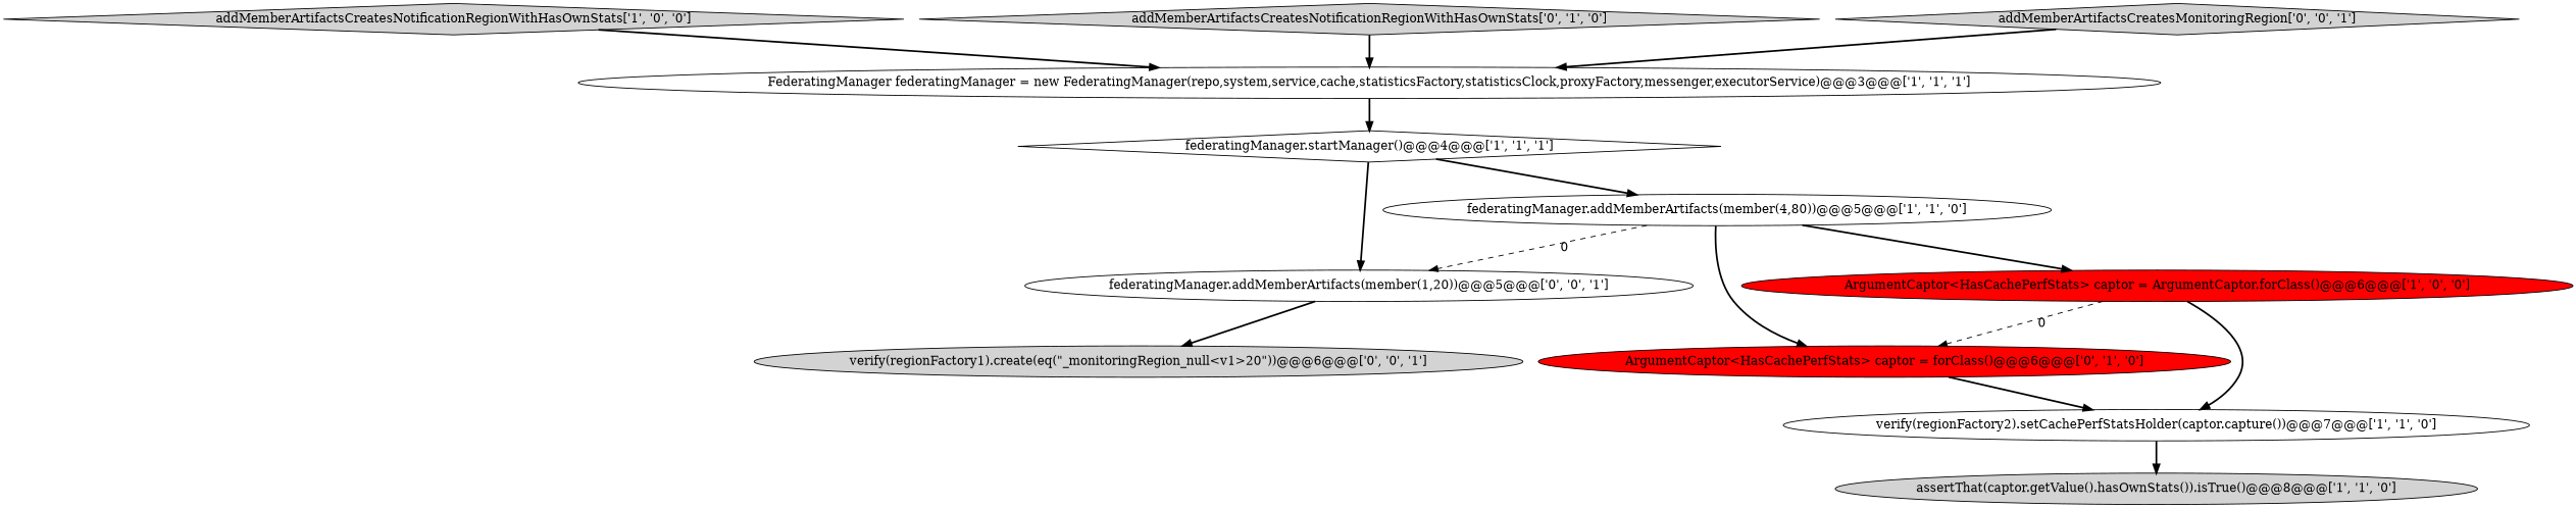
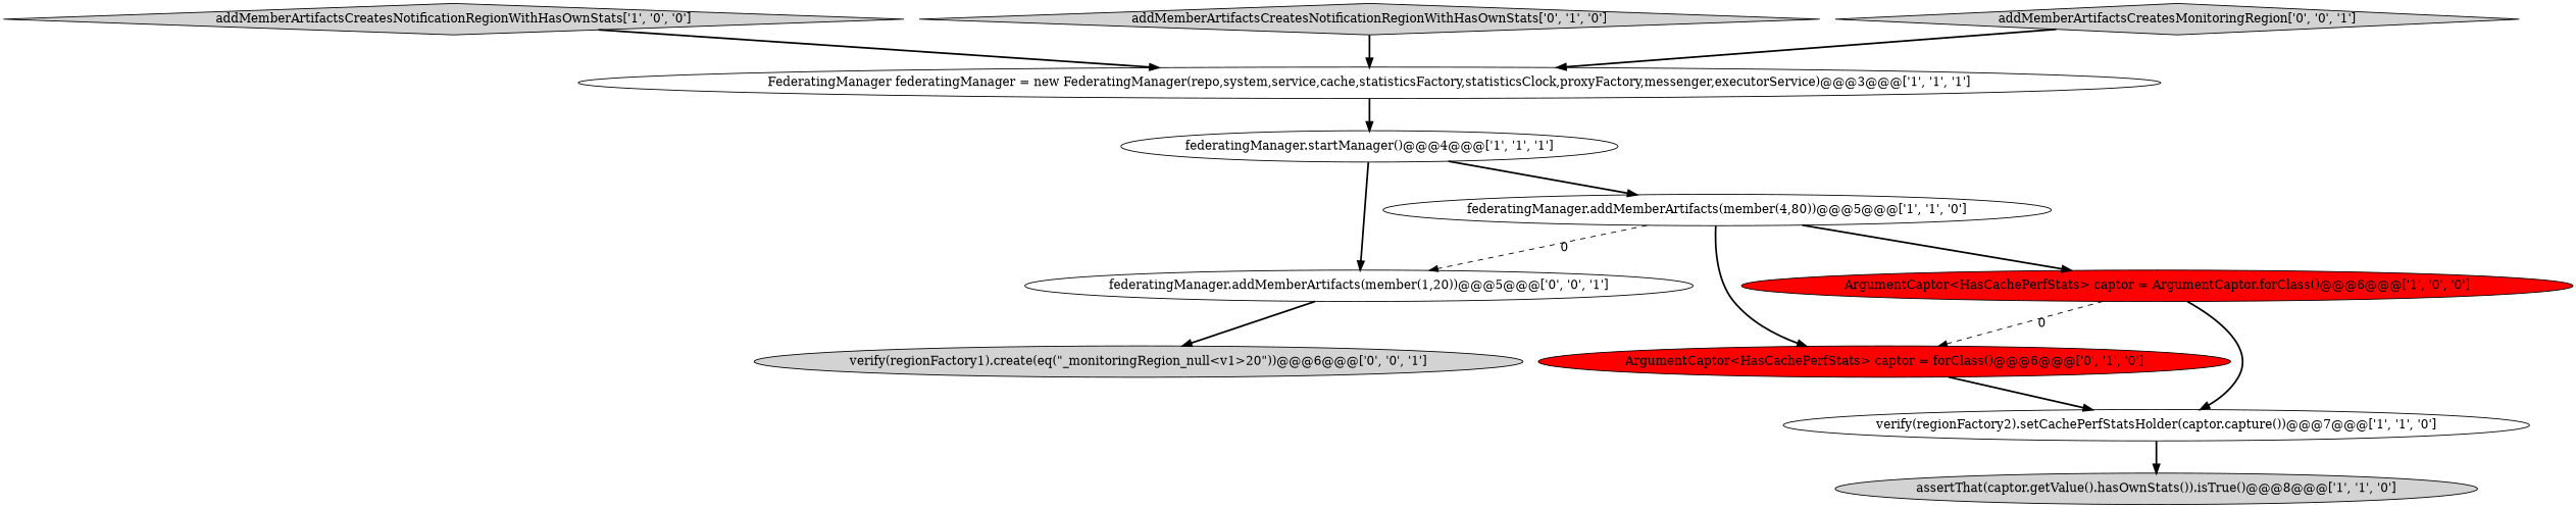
  digraph {
    node [fillcolor=white shape=ellipse style=filled]
    edge [style=bold]
    n1 [label="FederatingManager federatingManager = new FederatingManager(repo,system,service,cache,statisticsFactory,statisticsClock,proxyFactory,messenger,executorService)@@@3@@@['1', '1', '1']"]
-   n2 [label="federatingManager.startManager()@@@4@@@['1', '1', '1']" shape=diamond]
+   n2 [label="federatingManager.startManager()@@@4@@@['1', '1', '1']"]
    n3 [fillcolor=lightgray label="addMemberArtifactsCreatesNotificationRegionWithHasOwnStats['1', '0', '0']" shape=diamond]
    n4 [fillcolor=lightgray label="addMemberArtifactsCreatesNotificationRegionWithHasOwnStats['0', '1', '0']" shape=diamond]
    n5 [fillcolor=lightgray label="verify(regionFactory1).create(eq(\"_monitoringRegion_null<v1>20\"))@@@6@@@['0', '0', '1']"]
    n6 [fillcolor=red label="ArgumentCaptor<HasCachePerfStats> captor = forClass()@@@6@@@['0', '1', '0']"]
    n7 [label="verify(regionFactory2).setCachePerfStatsHolder(captor.capture())@@@7@@@['1', '1', '0']"]
    n8 [fillcolor=lightgray label="assertThat(captor.getValue().hasOwnStats()).isTrue()@@@8@@@['1', '1', '0']"]
    n9 [fillcolor=lightgray label="addMemberArtifactsCreatesMonitoringRegion['0', '0', '1']" shape=diamond]
    n10 [label="federatingManager.addMemberArtifacts(member(1,20))@@@5@@@['0', '0', '1']"]
    n11 [fillcolor=red label="ArgumentCaptor<HasCachePerfStats> captor = ArgumentCaptor.forClass()@@@6@@@['1', '0', '0']"]
    n12 [label="federatingManager.addMemberArtifacts(member(4,80))@@@5@@@['1', '1', '0']"]
    n1 -> n2
    n2 -> n10
    n2 -> n12
    n3 -> n1
    n4 -> n1
    n6 -> n7
    n7 -> n8
    n9 -> n1
    n10 -> n5
    n11 -> n6 [label=0 style=dashed]
    n11 -> n7
    n12 -> n6
    n12 -> n10 [label=0 style=dashed]
    n12 -> n11
  }
